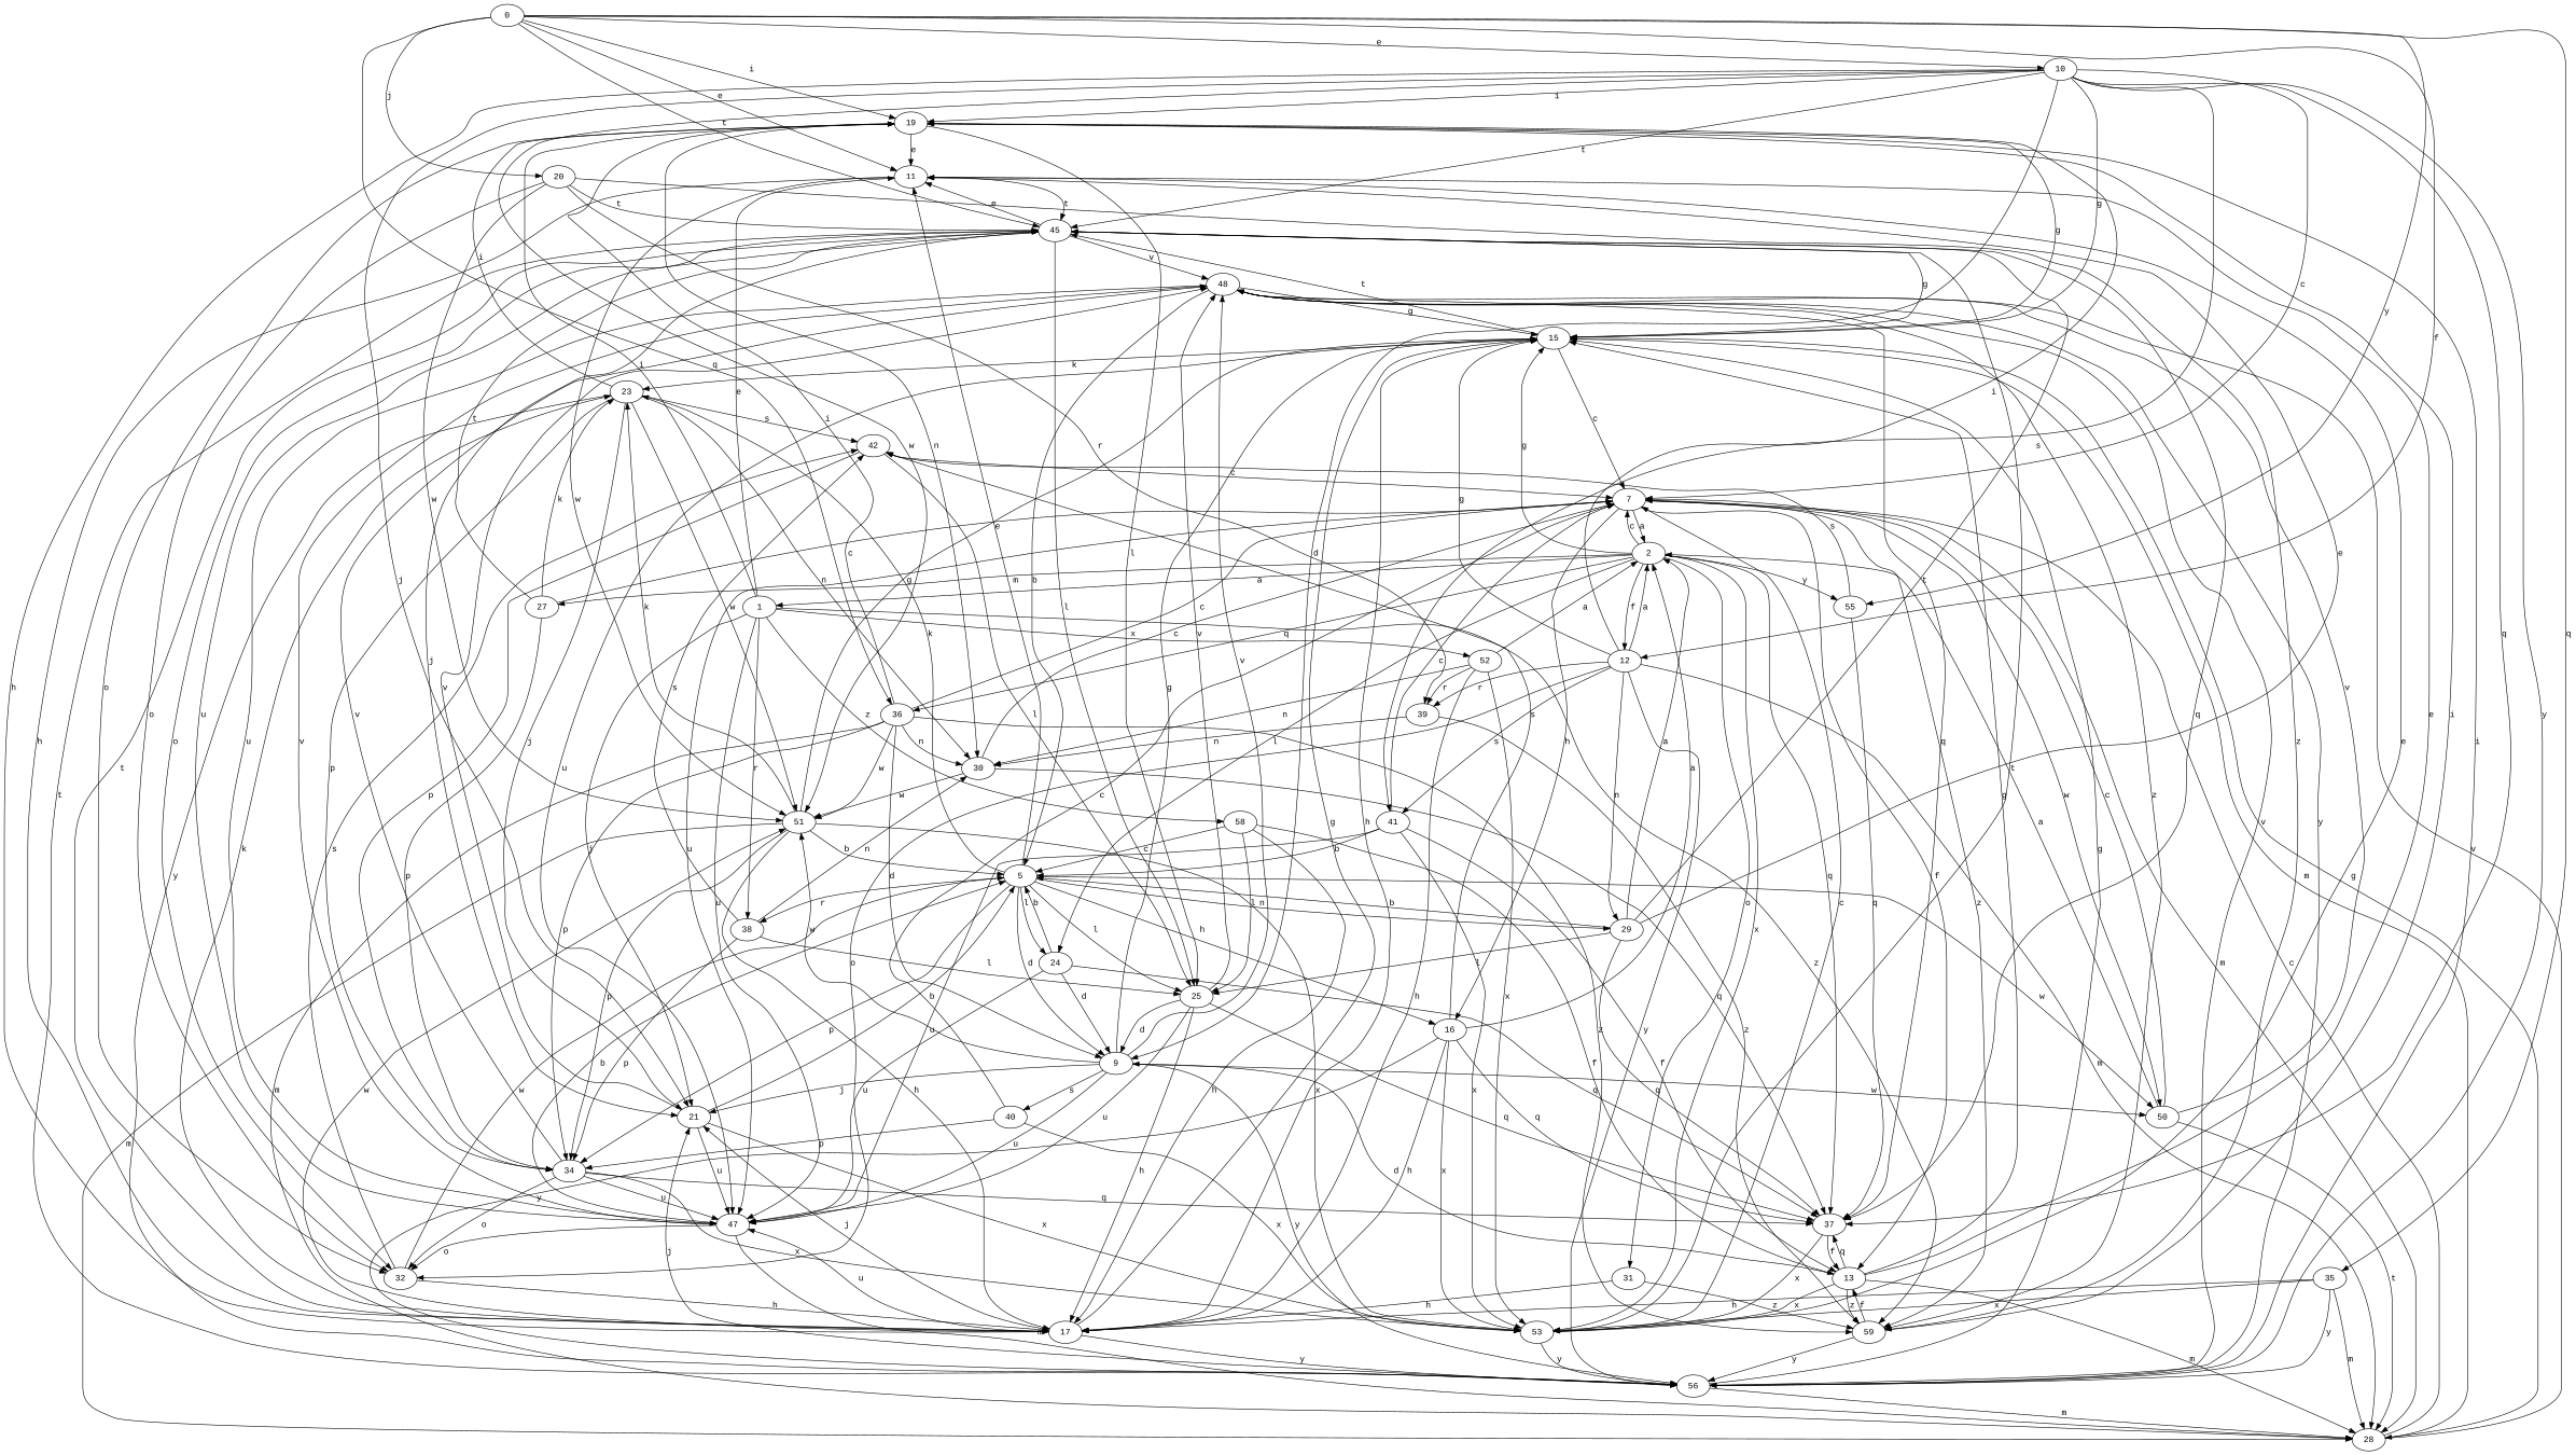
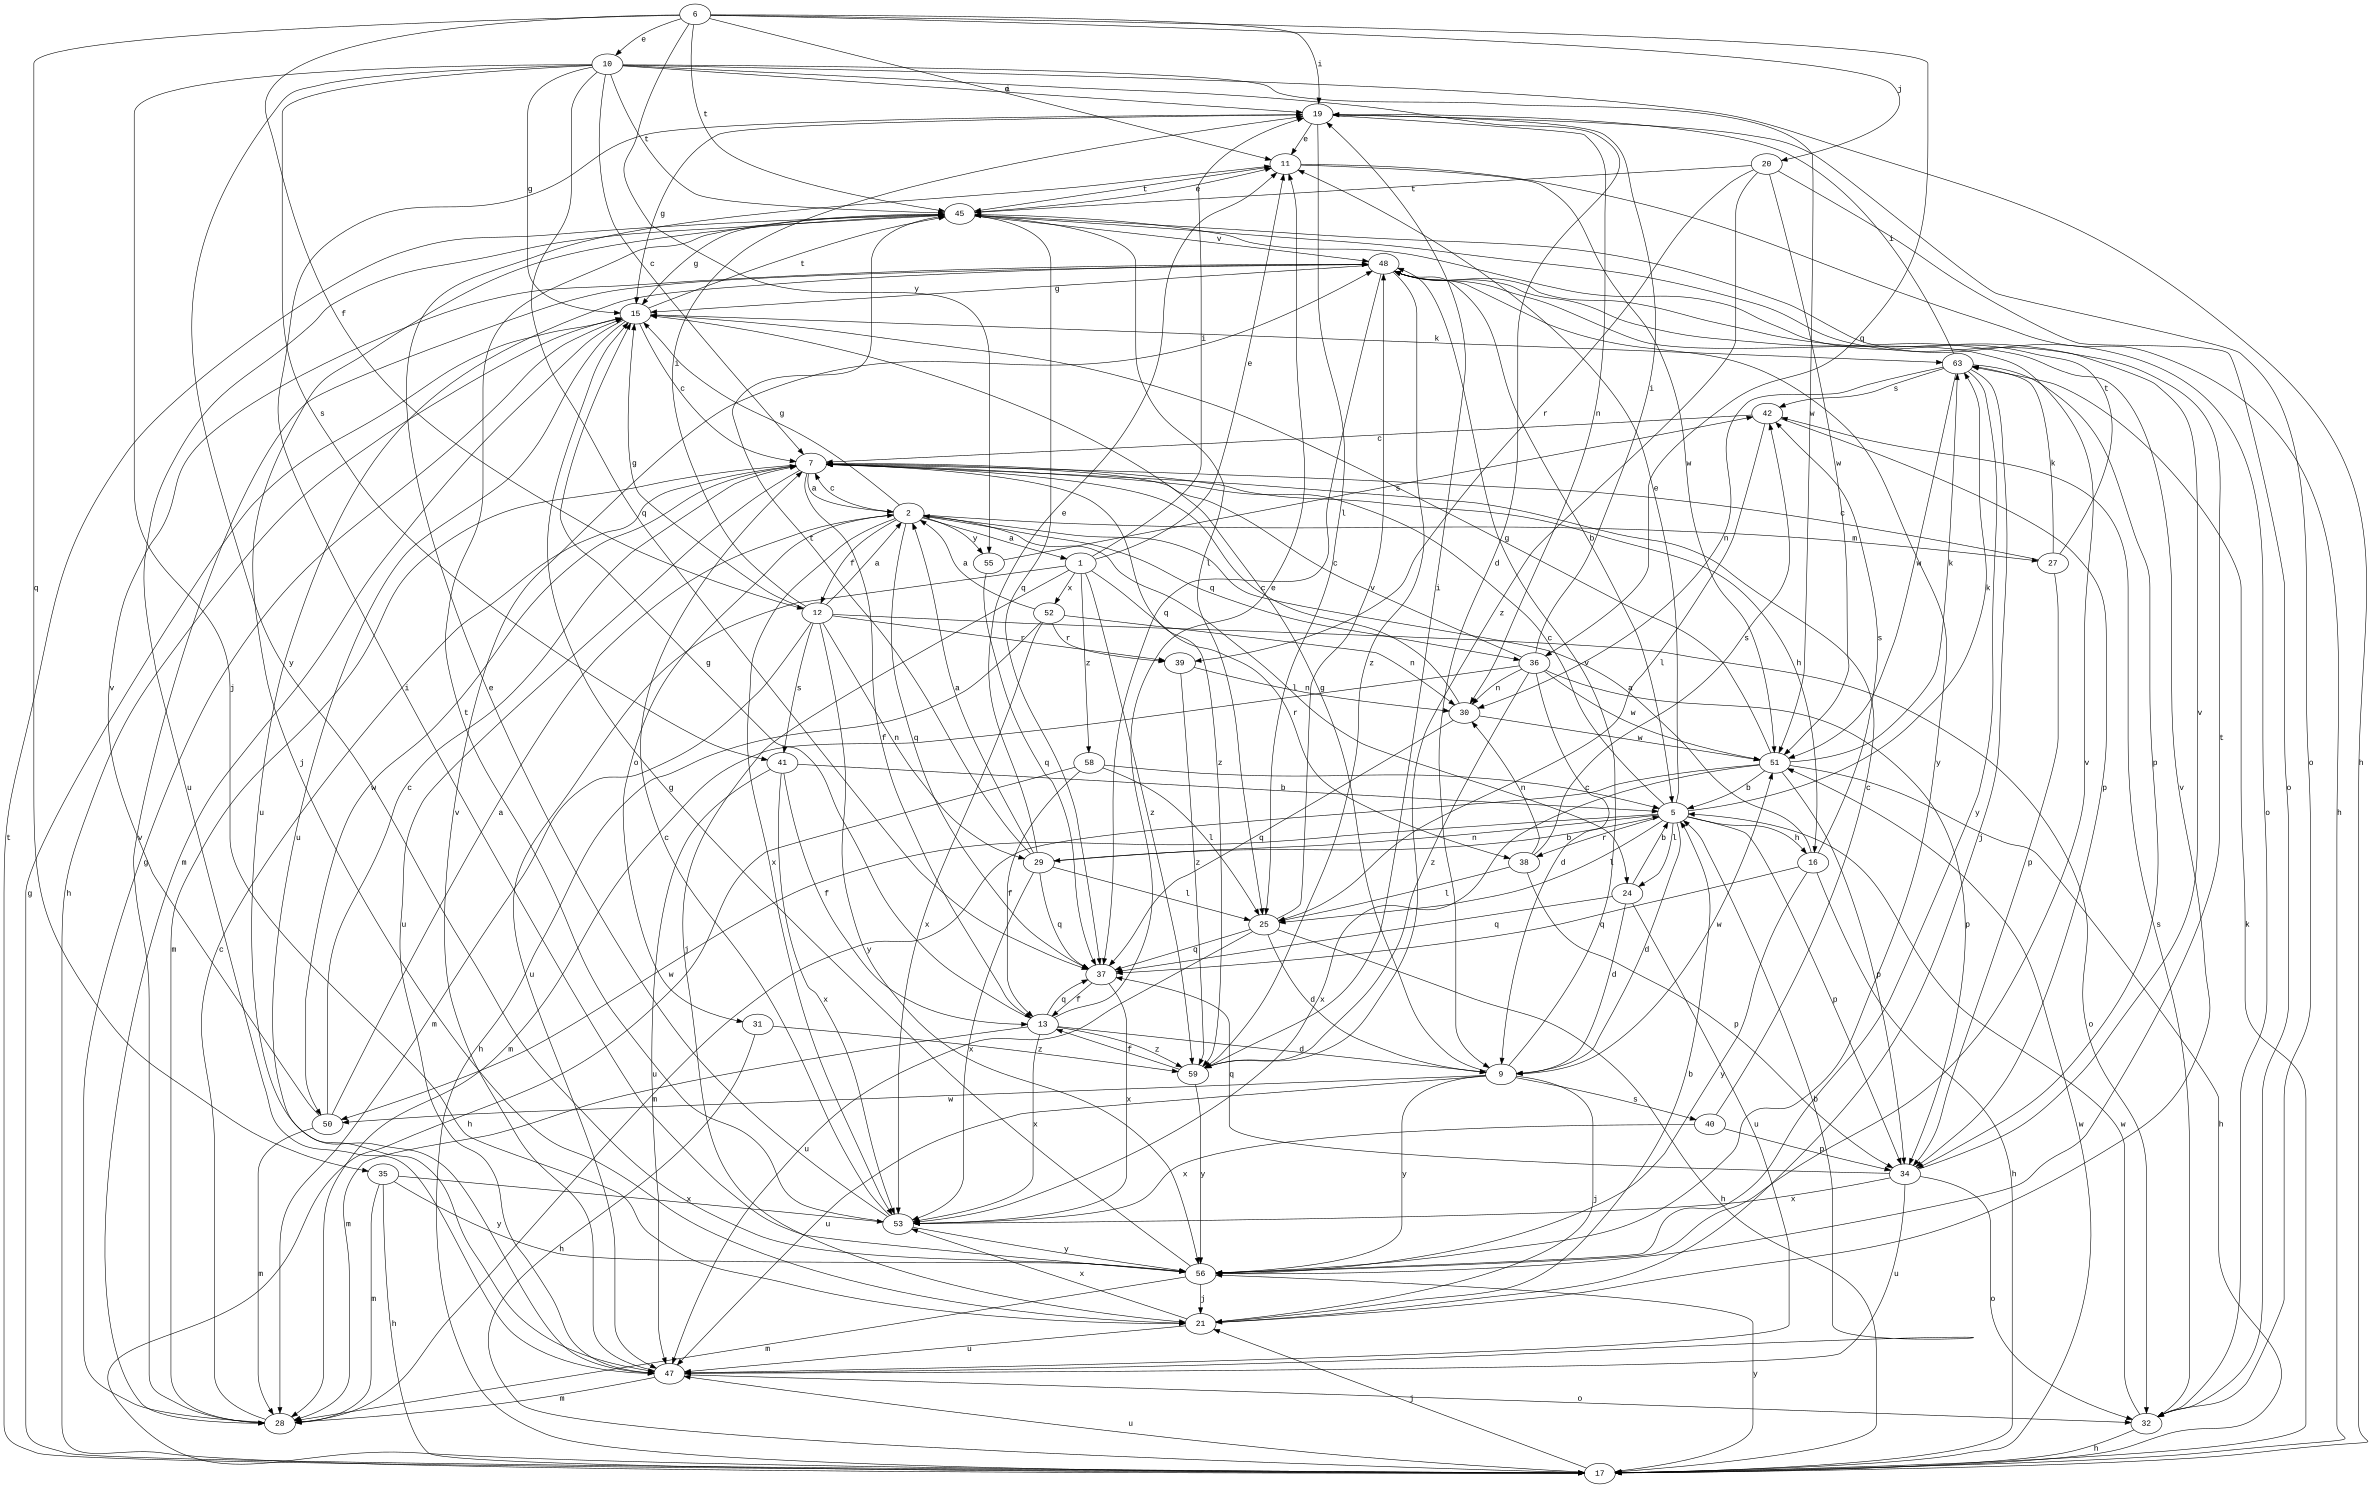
  strict digraph {
    fontname="Liberation Mono"
    node [fontname="Liberation Mono"]
    edge [fontname="Liberation Mono"]
-   0
+   0 [label=6]
    10
    11
    12
    19
    20
    35
    36
    45
    55
    21
    7
    15
    37
    9
    51
    56
    17
    41
    2
    32
    29
    28
    39
    25
    30
    59
    53
    34
    47
    48
    42
    1
    38
    52
    58
    5
    13
    24
    27
    31
    16
    50
-   23
+   23 [label=63]
    40
    0 -> 10 [label=e]
    0 -> 11 [label=e]
    0 -> 12 [label=f]
    0 -> 19 [label=i]
    0 -> 20 [label=j]
    0 -> 35 [label=q]
    0 -> 36 [label=q]
    0 -> 45 [label=t]
    0 -> 55 [label=y]
    10 -> 19 [label=i]
    10 -> 45 [label=t]
    10 -> 21 [label=j]
    10 -> 7 [label=c]
    10 -> 15 [label=g]
    10 -> 37 [label=q]
    10 -> 9 [label=d]
    10 -> 51 [label=w]
    10 -> 56 [label=y]
    10 -> 17 [label=h]
    10 -> 41 [label=s]
    11 -> 45 [label=t]
    11 -> 51 [label=w]
    11 -> 17 [label=h]
    12 -> 19 [label=i]
    12 -> 15 [label=g]
    12 -> 56 [label=y]
    12 -> 41 [label=s]
    12 -> 2 [label=a]
    12 -> 32 [label=o]
    12 -> 29 [label=n]
    12 -> 28 [label=m]
    12 -> 39 [label=r]
    19 -> 11 [label=e]
    19 -> 15 [label=g]
    19 -> 32 [label=o]
    19 -> 25 [label=l]
    19 -> 30 [label=n]
    20 -> 45 [label=t]
    20 -> 51 [label=w]
    20 -> 32 [label=o]
    20 -> 39 [label=r]
    20 -> 59 [label=z]
    35 -> 56 [label=y]
    35 -> 17 [label=h]
    35 -> 28 [label=m]
    35 -> 53 [label=x]
    36 -> 19 [label=i]
    36 -> 7 [label=c]
    36 -> 9 [label=d]
    36 -> 51 [label=w]
    36 -> 28 [label=m]
    36 -> 30 [label=n]
    36 -> 59 [label=z]
    36 -> 34 [label=p]
    45 -> 11 [label=e]
    45 -> 21 [label=j]
    45 -> 15 [label=g]
    45 -> 37 [label=q]
    45 -> 32 [label=o]
    45 -> 25 [label=l]
    45 -> 47 [label=u]
    45 -> 48 [label=v]
    55 -> 37 [label=q]
    55 -> 42 [label=s]
    21 -> 53 [label=x]
    21 -> 47 [label=u]
    21 -> 48 [label=v]
    21 -> 5 [label=b]
    7 -> 2 [label=a]
    7 -> 28 [label=m]
    7 -> 59 [label=z]
    7 -> 47 [label=u]
    7 -> 13 [label=f]
    7 -> 16 [label=h]
    7 -> 50 [label=w]
    15 -> 45 [label=t]
    15 -> 7 [label=c]
    15 -> 17 [label=h]
    15 -> 28 [label=m]
    15 -> 47 [label=u]
    15 -> 23 [label=k]
    37 -> 53 [label=x]
    37 -> 13 [label=f]
    9 -> 21 [label=j]
    9 -> 15 [label=g]
    9 -> 51 [label=w]
    9 -> 56 [label=y]
    9 -> 47 [label=u]
    9 -> 48 [label=v]
    9 -> 50 [label=w]
    9 -> 40 [label=s]
    51 -> 15 [label=g]
    51 -> 17 [label=h]
    51 -> 28 [label=m]
    51 -> 53 [label=x]
    51 -> 34 [label=p]
    51 -> 5 [label=b]
    51 -> 23 [label=k]
    56 -> 19 [label=i]
    56 -> 45 [label=t]
    56 -> 21 [label=j]
    56 -> 15 [label=g]
    56 -> 28 [label=m]
    56 -> 48 [label=v]
    17 -> 45 [label=t]
    17 -> 21 [label=j]
    17 -> 15 [label=g]
    17 -> 51 [label=w]
    17 -> 56 [label=y]
    17 -> 47 [label=u]
    17 -> 23 [label=k]
-   41 -> 7 [label=c]
+   5 -> 7 [label=c]
    41 -> 53 [label=x]
    41 -> 47 [label=u]
    41 -> 5 [label=b]
    41 -> 13 [label=f]
    2 -> 12 [label=f]
    2 -> 36 [label=q]
    2 -> 55 [label=y]
    2 -> 7 [label=c]
    2 -> 15 [label=g]
    2 -> 37 [label=q]
    2 -> 53 [label=x]
    2 -> 1 [label=a]
    2 -> 24 [label=l]
    2 -> 27 [label=m]
    2 -> 31 [label=o]
    32 -> 17 [label=h]
    32 -> 42 [label=s]
    32 -> 5 [label=w]
    29 -> 11 [label=e]
    29 -> 45 [label=t]
    29 -> 37 [label=q]
    29 -> 2 [label=a]
    29 -> 25 [label=l]
-   16 -> 53 [label=x]
+   29 -> 53 [label=x]
    29 -> 5 [label=b]
    28 -> 7 [label=c]
    28 -> 15 [label=g]
    28 -> 48 [label=v]
    39 -> 30 [label=n]
    39 -> 59 [label=z]
    25 -> 37 [label=q]
    25 -> 9 [label=d]
    25 -> 17 [label=h]
    25 -> 47 [label=u]
    25 -> 48 [label=v]
    30 -> 7 [label=c]
    30 -> 37 [label=q]
    30 -> 51 [label=w]
    59 -> 19 [label=i]
    59 -> 56 [label=y]
    59 -> 13 [label=f]
    53 -> 11 [label=e]
    53 -> 45 [label=t]
    53 -> 7 [label=c]
    53 -> 56 [label=y]
    34 -> 37 [label=q]
    34 -> 32 [label=o]
    34 -> 53 [label=x]
    34 -> 47 [label=u]
    34 -> 48 [label=v]
    47 -> 32 [label=o]
    47 -> 28 [label=m]
    47 -> 48 [label=v]
    47 -> 5 [label=b]
    48 -> 15 [label=g]
    48 -> 37 [label=q]
    48 -> 56 [label=y]
    48 -> 59 [label=z]
    48 -> 47 [label=u]
    48 -> 5 [label=b]
    42 -> 7 [label=c]
    42 -> 25 [label=l]
    42 -> 34 [label=p]
    1 -> 11 [label=e]
    1 -> 19 [label=i]
    1 -> 21 [label=j]
    1 -> 59 [label=z]
    1 -> 47 [label=u]
    1 -> 38 [label=r]
    1 -> 52 [label=x]
    1 -> 58 [label=z]
    38 -> 25 [label=l]
    38 -> 30 [label=n]
    38 -> 34 [label=p]
    38 -> 42 [label=s]
    52 -> 17 [label=h]
    52 -> 2 [label=a]
    52 -> 39 [label=r]
    52 -> 30 [label=n]
    52 -> 53 [label=x]
    58 -> 17 [label=h]
    58 -> 25 [label=l]
    58 -> 5 [label=c]
    58 -> 13 [label=f]
    5 -> 11 [label=e]
    5 -> 9 [label=d]
    5 -> 29 [label=n]
    5 -> 25 [label=l]
    5 -> 34 [label=p]
    5 -> 38 [label=r]
    5 -> 24 [label=l]
    5 -> 16 [label=h]
    5 -> 50 [label=w]
    5 -> 23 [label=k]
    13 -> 11 [label=e]
    13 -> 15 [label=g]
    13 -> 37 [label=q]
    13 -> 9 [label=d]
    13 -> 28 [label=m]
    13 -> 59 [label=z]
    13 -> 53 [label=x]
    24 -> 37 [label=q]
    24 -> 9 [label=d]
    24 -> 47 [label=u]
    24 -> 5 [label=b]
    27 -> 45 [label=t]
    27 -> 7 [label=c]
    27 -> 34 [label=p]
    27 -> 23 [label=k]
    31 -> 17 [label=h]
    31 -> 59 [label=z]
    16 -> 37 [label=q]
    16 -> 56 [label=y]
    16 -> 17 [label=h]
    16 -> 2 [label=a]
    16 -> 42 [label=s]
    50 -> 7 [label=c]
    50 -> 2 [label=a]
-   50 -> 28 [label=t]
+   50 -> 28 [label=m]
    50 -> 48 [label=v]
    23 -> 19 [label=i]
    23 -> 21 [label=j]
    23 -> 51 [label=w]
    23 -> 56 [label=y]
    23 -> 30 [label=n]
    23 -> 34 [label=p]
    23 -> 42 [label=s]
    40 -> 7 [label=c]
    40 -> 53 [label=x]
    40 -> 34 [label=p]
  }
